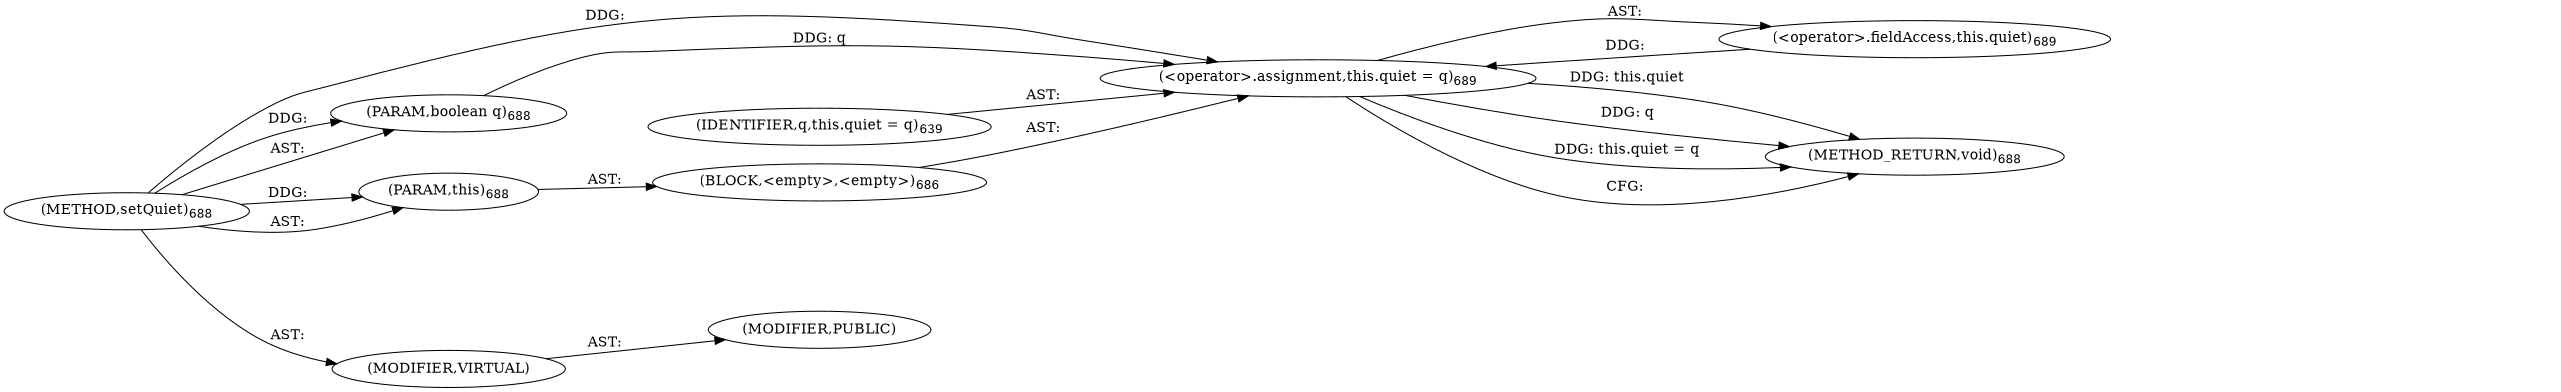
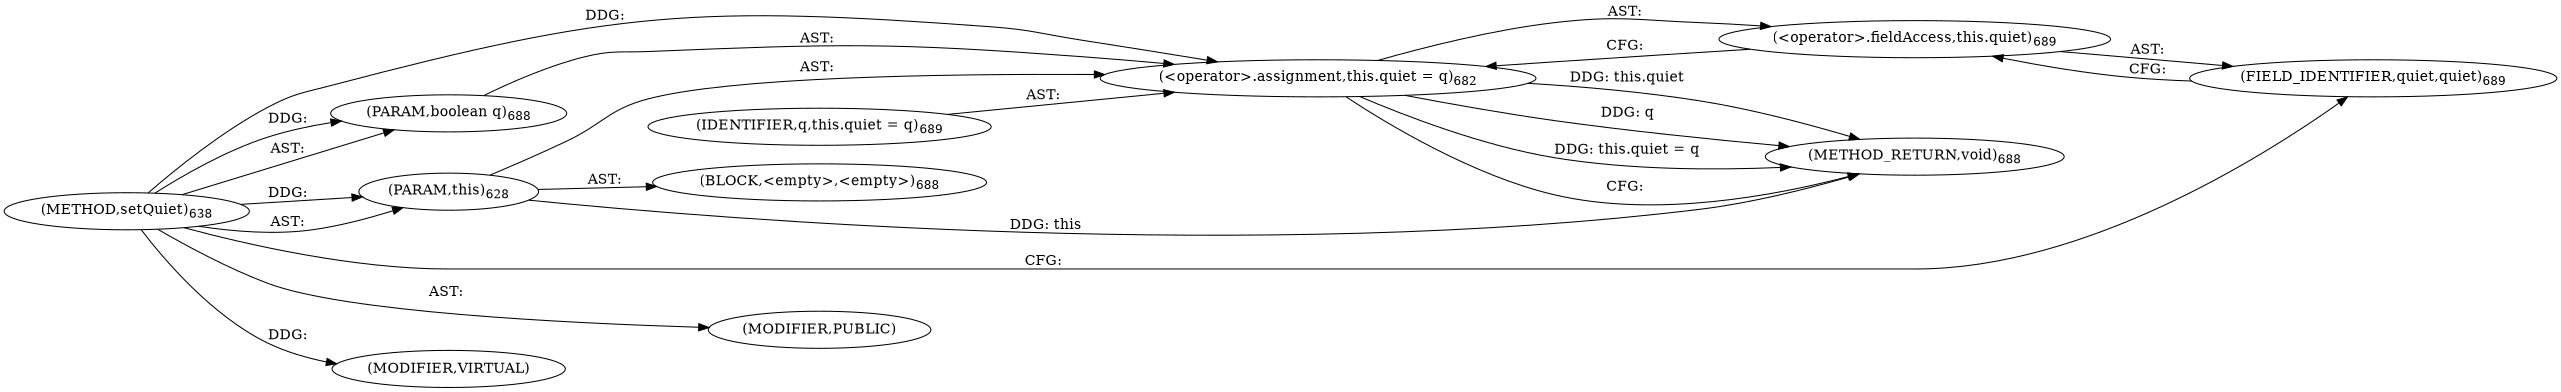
  digraph {
    rankdir=LR
-   n1 [label=<(METHOD,setQuiet)<SUB>688</SUB>>]
-   n2 [label=<(PARAM,this)<SUB>688</SUB>>]
+   n1 [label=<(METHOD,setQuiet)<SUB>638</SUB>>]
+   n2 [label=<(PARAM,this)<SUB>628</SUB>>]
    n3 [label=<(PARAM,boolean q)<SUB>688</SUB>>]
-   n4 [label=<(&lt;operator&gt;.assignment,this.quiet = q)<SUB>689</SUB>>]
+   n4 [label=<(&lt;operator&gt;.assignment,this.quiet = q)<SUB>682</SUB>>]
+   n5 [label=<(FIELD_IDENTIFIER,quiet,quiet)<SUB>689</SUB>>]
    n6 [label=<(MODIFIER,PUBLIC)>]
    n7 [label=<(MODIFIER,VIRTUAL)>]
-   n8 [label=<(BLOCK,&lt;empty&gt;,&lt;empty&gt;)<SUB>686</SUB>>]
+   n8 [label=<(BLOCK,&lt;empty&gt;,&lt;empty&gt;)<SUB>688</SUB>>]
    n9 [label=<(METHOD_RETURN,void)<SUB>688</SUB>>]
    n10 [label=<(&lt;operator&gt;.fieldAccess,this.quiet)<SUB>689</SUB>>]
-   n11 [label=<(IDENTIFIER,q,this.quiet = q)<SUB>639</SUB>>]
+   n11 [label=<(IDENTIFIER,q,this.quiet = q)<SUB>689</SUB>>]
    n1 -> n2 [label="AST: "]
    n1 -> n2 [label="DDG: "]
    n1 -> n3 [label="AST: "]
    n1 -> n3 [label="DDG: "]
    n1 -> n4 [label="DDG: "]
-   n7 -> n6 [label="AST: "]
-   n1 -> n7 [label="AST: "]
+   n1 -> n5 [label="CFG: "]
+   n1 -> n6 [label="AST: "]
+   n1 -> n7 [label="DDG: "]
    n2 -> n8 [label="AST: "]
-   n3 -> n4 [label="DDG: q"]
+   n2 -> n9 [label="DDG: this"]
+   n3 -> n4 [label="AST: "]
    n4 -> n9 [label="CFG: "]
    n4 -> n9 [label="DDG: this.quiet"]
    n4 -> n9 [label="DDG: q"]
    n4 -> n9 [label="DDG: this.quiet = q"]
    n4 -> n10 [label="AST: "]
-   n8 -> n4 [label="AST: "]
-   n10 -> n4 [label="DDG: "]
+   n5 -> n10 [label="CFG: "]
+   n2 -> n4 [label="AST: "]
+   n10 -> n4 [label="CFG: "]
+   n10 -> n5 [label="AST: "]
    n11 -> n4 [label="AST: "]
  }
